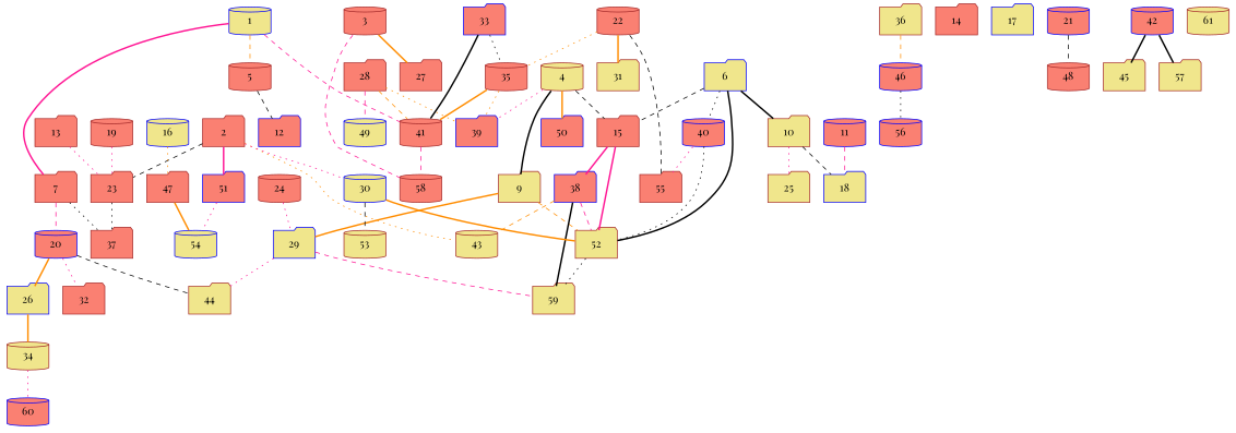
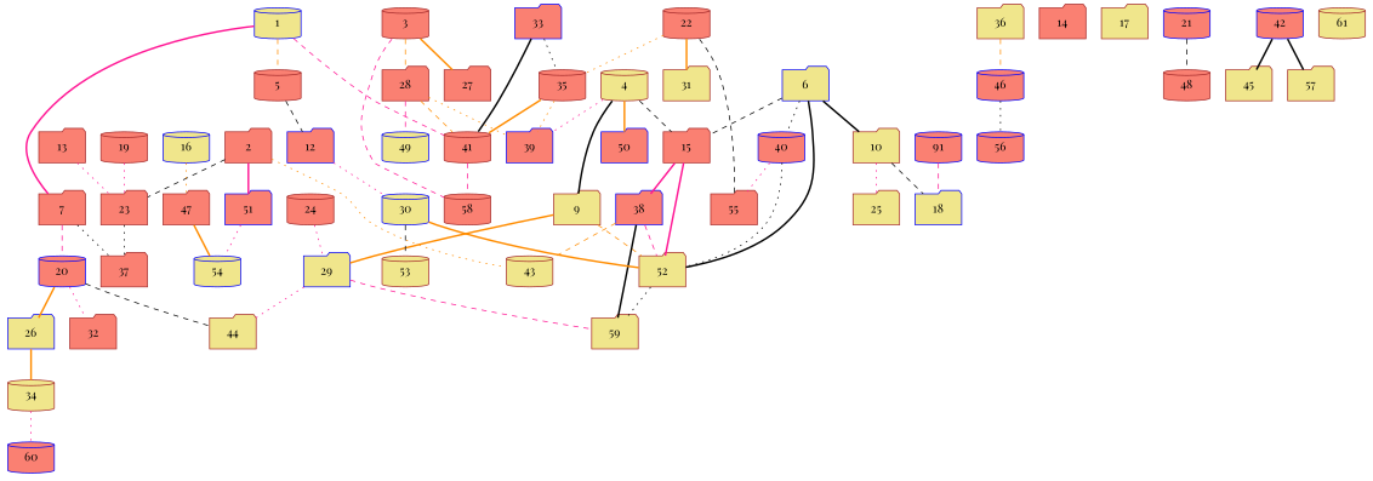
  graph {
    fontname="Playfair Display"
    node [color=brown fillcolor=salmon fontname="Playfair Display" shape=folder style=filled]
    edge [color=deeppink fontname="Playfair Display" style=dashed]
    1 [color=blue fillcolor=khaki shape=cylinder]
    5 [shape=cylinder]
    7
    41 [shape=cylinder]
    12 [color=blue]
    20 [color=blue shape=cylinder]
    37
    58 [shape=cylinder]
    2
    23
    43 [fillcolor=khaki shape=cylinder]
    51 [color=blue]
    54 [color=blue fillcolor=khaki shape=cylinder]
    3 [shape=cylinder]
    27
    28
    39 [color=blue]
    49 [color=blue fillcolor=khaki shape=cylinder]
    4 [fillcolor=khaki shape=cylinder]
    9 [fillcolor=khaki]
    15
    50 [color=blue]
    52 [fillcolor=khaki]
    29 [color=blue fillcolor=khaki]
    38 [color=blue]
    30 [color=blue fillcolor=khaki shape=cylinder]
    6 [color=blue fillcolor=khaki]
    10 [fillcolor=khaki]
    40 [color=blue shape=cylinder]
    18 [color=blue fillcolor=khaki]
    25 [fillcolor=khaki]
    55
    59 [fillcolor=khaki]
    26 [color=blue fillcolor=khaki]
    32
    44 [fillcolor=khaki]
    36 [fillcolor=khaki]
    46 [color=blue shape=cylinder]
    56 [color=blue shape=cylinder]
-   11 [color=blue shape=cylinder]
+   11 [color=blue shape=cylinder label=91]
    53 [fillcolor=khaki shape=cylinder]
    13
    14
    16 [color=blue fillcolor=khaki shape=cylinder]
    47
-   17 [color=blue fillcolor=khaki]
+   17 [fillcolor=khaki]
    19 [shape=cylinder]
    34 [fillcolor=khaki shape=cylinder]
    21 [color=blue shape=cylinder]
    48 [shape=cylinder]
    22 [shape=cylinder]
    31 [fillcolor=khaki]
    35 [shape=cylinder]
    24 [shape=cylinder]
    60 [color=blue shape=cylinder]
    33 [color=blue]
    42 [color=blue shape=cylinder]
    45 [fillcolor=khaki]
    57 [fillcolor=khaki]
    61 [fillcolor=khaki shape=cylinder]
    1 -- 5 [color=darkorange]
    1 -- 7 [style=bold]
    1 -- 41
    5 -- 12 [color=black]
    7 -- 20
    7 -- 37 [color=black style=dotted]
    41 -- 58
-   2 -- 30 [style=dotted]
+   12 -- 30 [style=dotted]
    20 -- 26 [color=darkorange style=bold]
    20 -- 32 [style=dotted]
    20 -- 44 [color=black]
    2 -- 23 [color=black]
    2 -- 43 [color=darkorange style=dotted]
    2 -- 51 [style=bold]
    23 -- 37 [color=black style=dotted]
    51 -- 54 [style=dotted]
    3 -- 58
    3 -- 27 [color=darkorange style=bold]
+   3 -- 28 [color=darkorange]
    28 -- 41 [color=darkorange]
    28 -- 39 [color=darkorange style=dotted]
    28 -- 49
    4 -- 39 [style=dotted]
    4 -- 9 [color=black style=bold]
    4 -- 15 [color=black]
    4 -- 50 [color=darkorange style=bold]
    9 -- 52 [color=darkorange]
    9 -- 29 [color=darkorange style=bold]
    15 -- 52 [style=bold]
    15 -- 38 [style=bold]
    52 -- 59 [color=black style=dotted]
    29 -- 59
    29 -- 44 [style=dotted]
    38 -- 43 [color=darkorange]
    38 -- 52
    38 -- 59 [color=black style=bold]
    30 -- 52 [color=darkorange style=bold]
    30 -- 53 [color=black]
    6 -- 15 [color=black]
    6 -- 52 [color=black style=bold]
    6 -- 10 [color=black style=bold]
    6 -- 40 [color=black style=dotted]
    10 -- 18 [color=black]
    10 -- 25 [style=dotted]
    40 -- 52 [color=black style=dotted]
    40 -- 55 [style=dotted]
    26 -- 34 [color=darkorange style=bold]
    36 -- 46 [color=darkorange]
    46 -- 56 [color=black style=dotted]
    11 -- 18
    13 -- 23 [style=dotted]
    16 -- 47 [color=darkorange style=dotted]
    47 -- 54 [color=darkorange style=bold]
    19 -- 23 [style=dotted]
    34 -- 60 [style=dotted]
    21 -- 48 [color=black]
    22 -- 55 [color=black]
    22 -- 31 [color=darkorange style=bold]
    22 -- 35 [color=darkorange style=dotted]
    35 -- 41 [color=darkorange style=bold]
    35 -- 39 [color=darkorange style=dotted]
    24 -- 29 [style=dotted]
    33 -- 41 [color=black style=bold]
    33 -- 35 [color=black style=dotted]
    42 -- 45 [color=black style=bold]
    42 -- 57 [color=black style=bold]
  }
